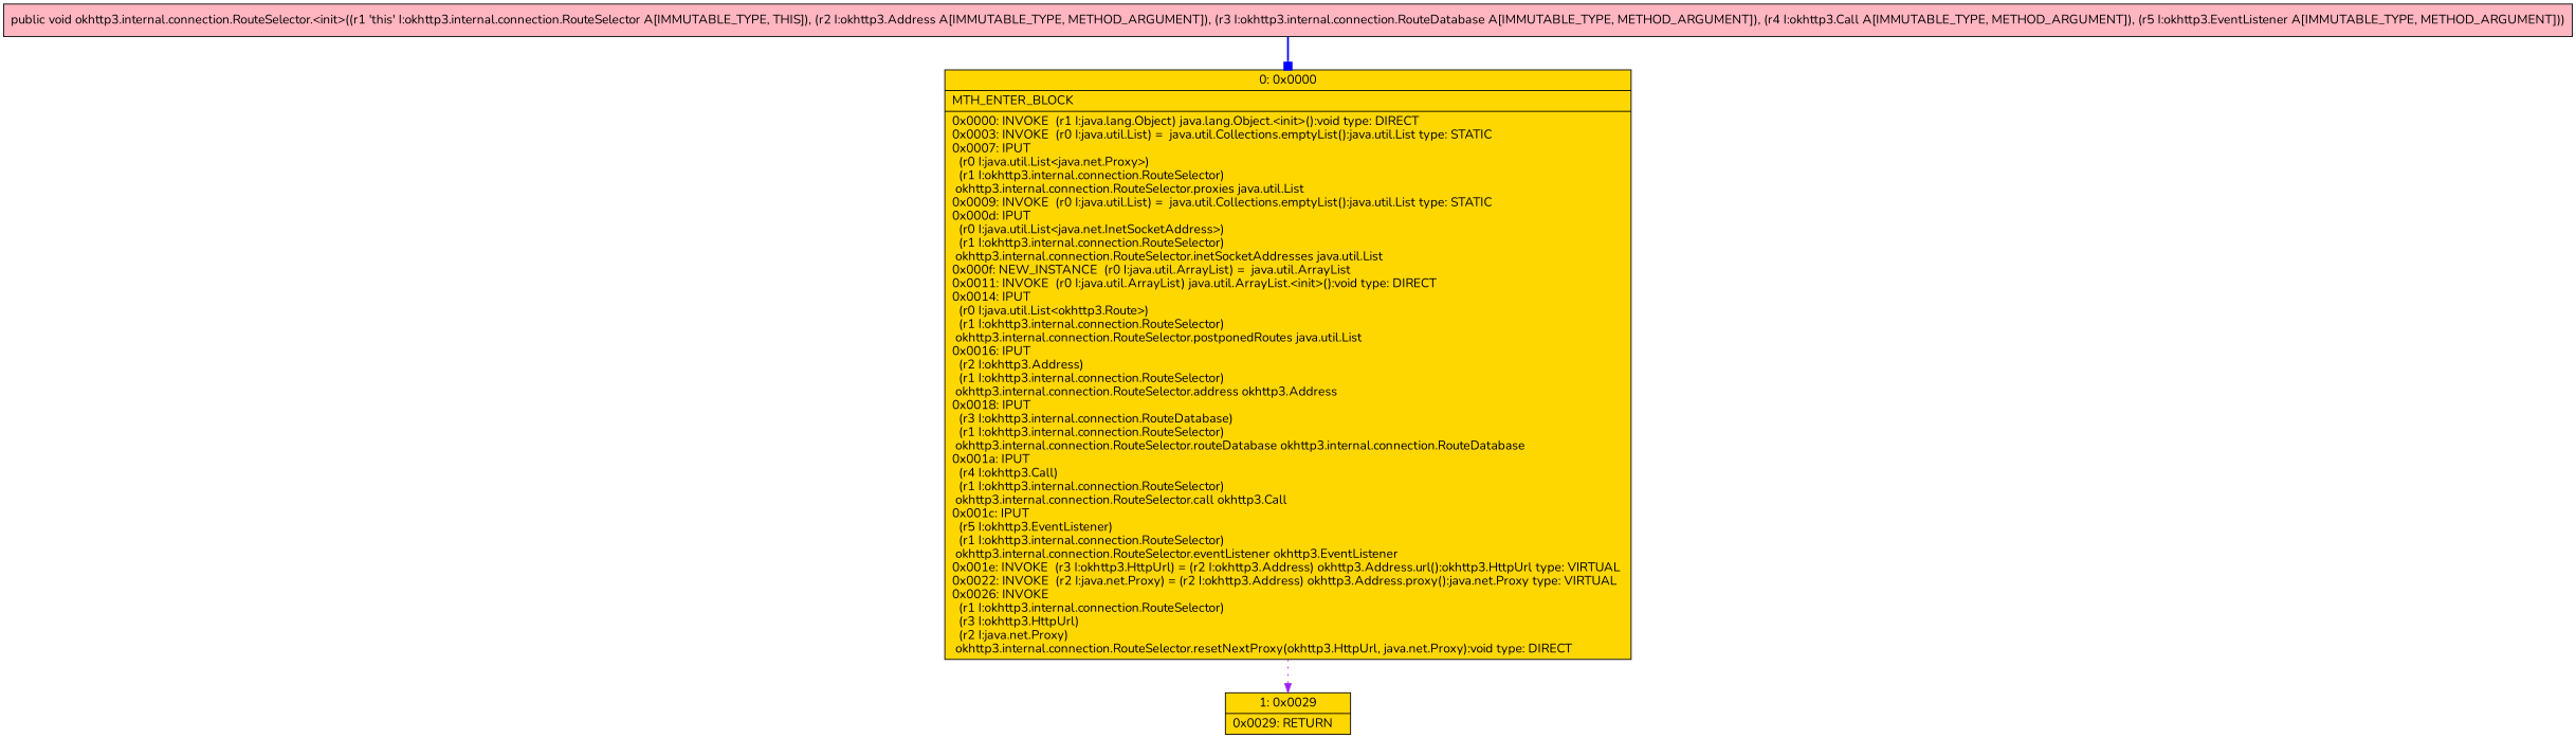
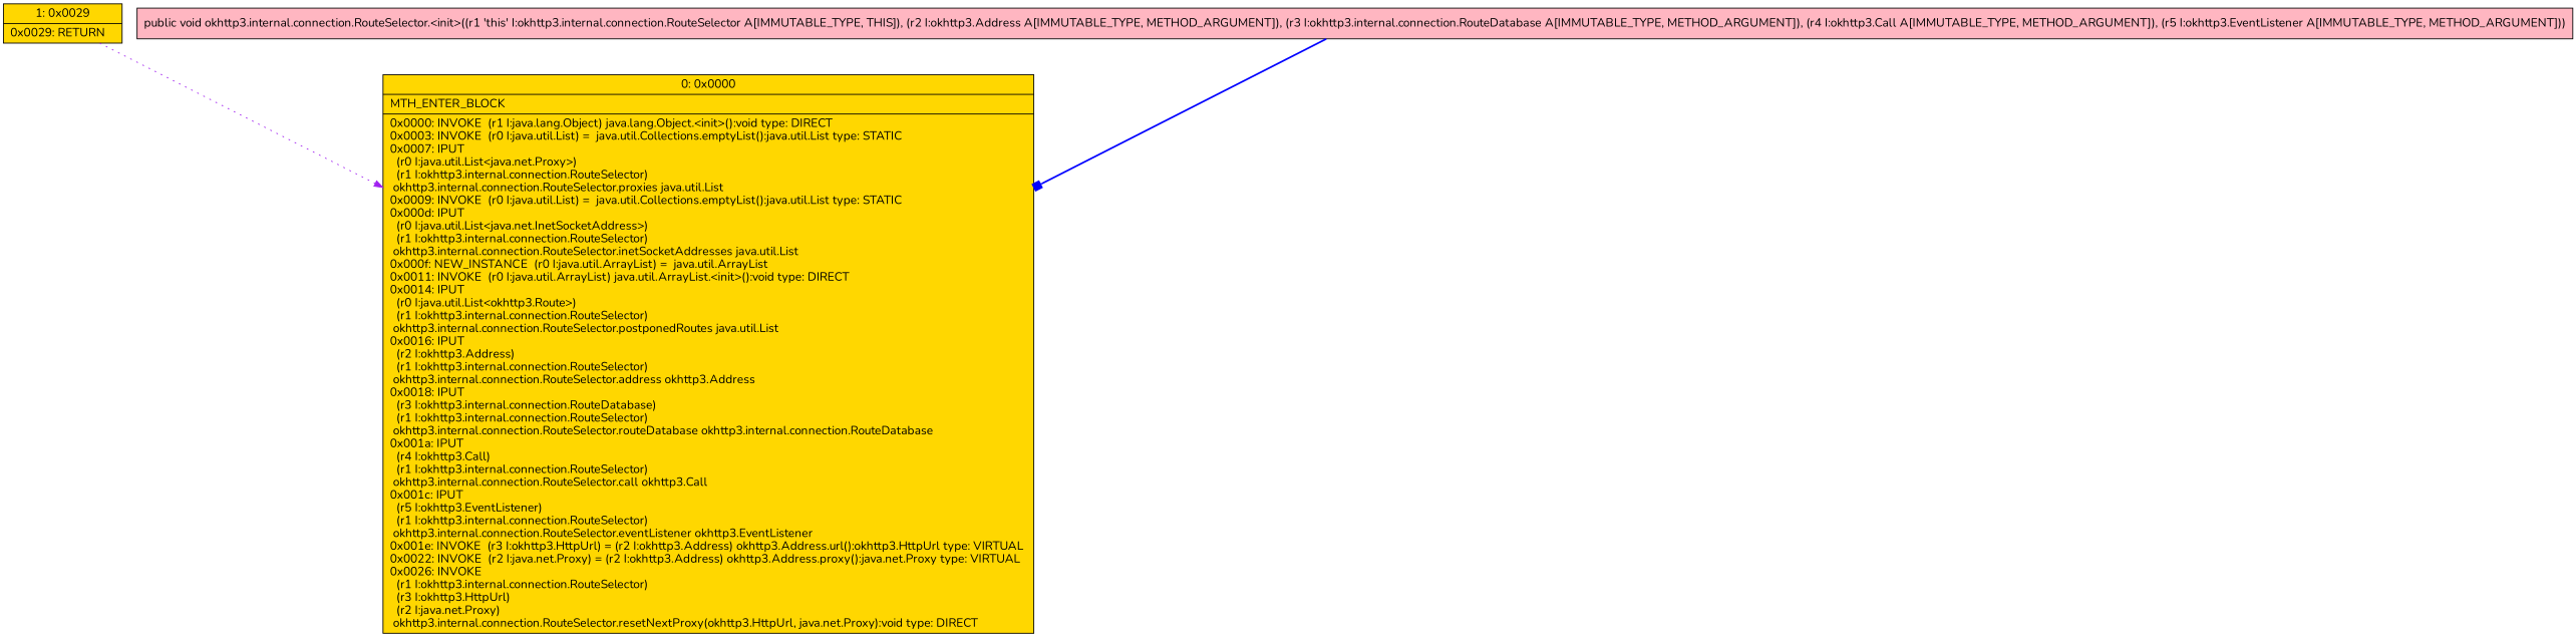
  digraph {
    fontname=Nunito
    node [shape=record style=filled fillcolor=gold fontname=Nunito]
    edge [fontname=Nunito]
    n1 [label="{0\:\ 0x0000|MTH_ENTER_BLOCK\l|0x0000: INVOKE  (r1 I:java.lang.Object) java.lang.Object.\<init\>():void type: DIRECT \l0x0003: INVOKE  (r0 I:java.util.List) =  java.util.Collections.emptyList():java.util.List type: STATIC \l0x0007: IPUT  \l  (r0 I:java.util.List\<java.net.Proxy\>)\l  (r1 I:okhttp3.internal.connection.RouteSelector)\l okhttp3.internal.connection.RouteSelector.proxies java.util.List \l0x0009: INVOKE  (r0 I:java.util.List) =  java.util.Collections.emptyList():java.util.List type: STATIC \l0x000d: IPUT  \l  (r0 I:java.util.List\<java.net.InetSocketAddress\>)\l  (r1 I:okhttp3.internal.connection.RouteSelector)\l okhttp3.internal.connection.RouteSelector.inetSocketAddresses java.util.List \l0x000f: NEW_INSTANCE  (r0 I:java.util.ArrayList) =  java.util.ArrayList \l0x0011: INVOKE  (r0 I:java.util.ArrayList) java.util.ArrayList.\<init\>():void type: DIRECT \l0x0014: IPUT  \l  (r0 I:java.util.List\<okhttp3.Route\>)\l  (r1 I:okhttp3.internal.connection.RouteSelector)\l okhttp3.internal.connection.RouteSelector.postponedRoutes java.util.List \l0x0016: IPUT  \l  (r2 I:okhttp3.Address)\l  (r1 I:okhttp3.internal.connection.RouteSelector)\l okhttp3.internal.connection.RouteSelector.address okhttp3.Address \l0x0018: IPUT  \l  (r3 I:okhttp3.internal.connection.RouteDatabase)\l  (r1 I:okhttp3.internal.connection.RouteSelector)\l okhttp3.internal.connection.RouteSelector.routeDatabase okhttp3.internal.connection.RouteDatabase \l0x001a: IPUT  \l  (r4 I:okhttp3.Call)\l  (r1 I:okhttp3.internal.connection.RouteSelector)\l okhttp3.internal.connection.RouteSelector.call okhttp3.Call \l0x001c: IPUT  \l  (r5 I:okhttp3.EventListener)\l  (r1 I:okhttp3.internal.connection.RouteSelector)\l okhttp3.internal.connection.RouteSelector.eventListener okhttp3.EventListener \l0x001e: INVOKE  (r3 I:okhttp3.HttpUrl) = (r2 I:okhttp3.Address) okhttp3.Address.url():okhttp3.HttpUrl type: VIRTUAL \l0x0022: INVOKE  (r2 I:java.net.Proxy) = (r2 I:okhttp3.Address) okhttp3.Address.proxy():java.net.Proxy type: VIRTUAL \l0x0026: INVOKE  \l  (r1 I:okhttp3.internal.connection.RouteSelector)\l  (r3 I:okhttp3.HttpUrl)\l  (r2 I:java.net.Proxy)\l okhttp3.internal.connection.RouteSelector.resetNextProxy(okhttp3.HttpUrl, java.net.Proxy):void type: DIRECT \l}"]
    n2 [label="{1\:\ 0x0029|0x0029: RETURN   \l}"]
    n3 [label="{public void okhttp3.internal.connection.RouteSelector.\<init\>((r1 'this' I:okhttp3.internal.connection.RouteSelector A[IMMUTABLE_TYPE, THIS]), (r2 I:okhttp3.Address A[IMMUTABLE_TYPE, METHOD_ARGUMENT]), (r3 I:okhttp3.internal.connection.RouteDatabase A[IMMUTABLE_TYPE, METHOD_ARGUMENT]), (r4 I:okhttp3.Call A[IMMUTABLE_TYPE, METHOD_ARGUMENT]), (r5 I:okhttp3.EventListener A[IMMUTABLE_TYPE, METHOD_ARGUMENT])) }" fillcolor=lightpink]
-   n1 -> n2 [color=purple style=dotted arrowhead=normal]
+   n2 -> n1 [color=purple style=dotted arrowhead=normal]
    n3 -> n1 [color=blue style=bold arrowhead=box]
  }
